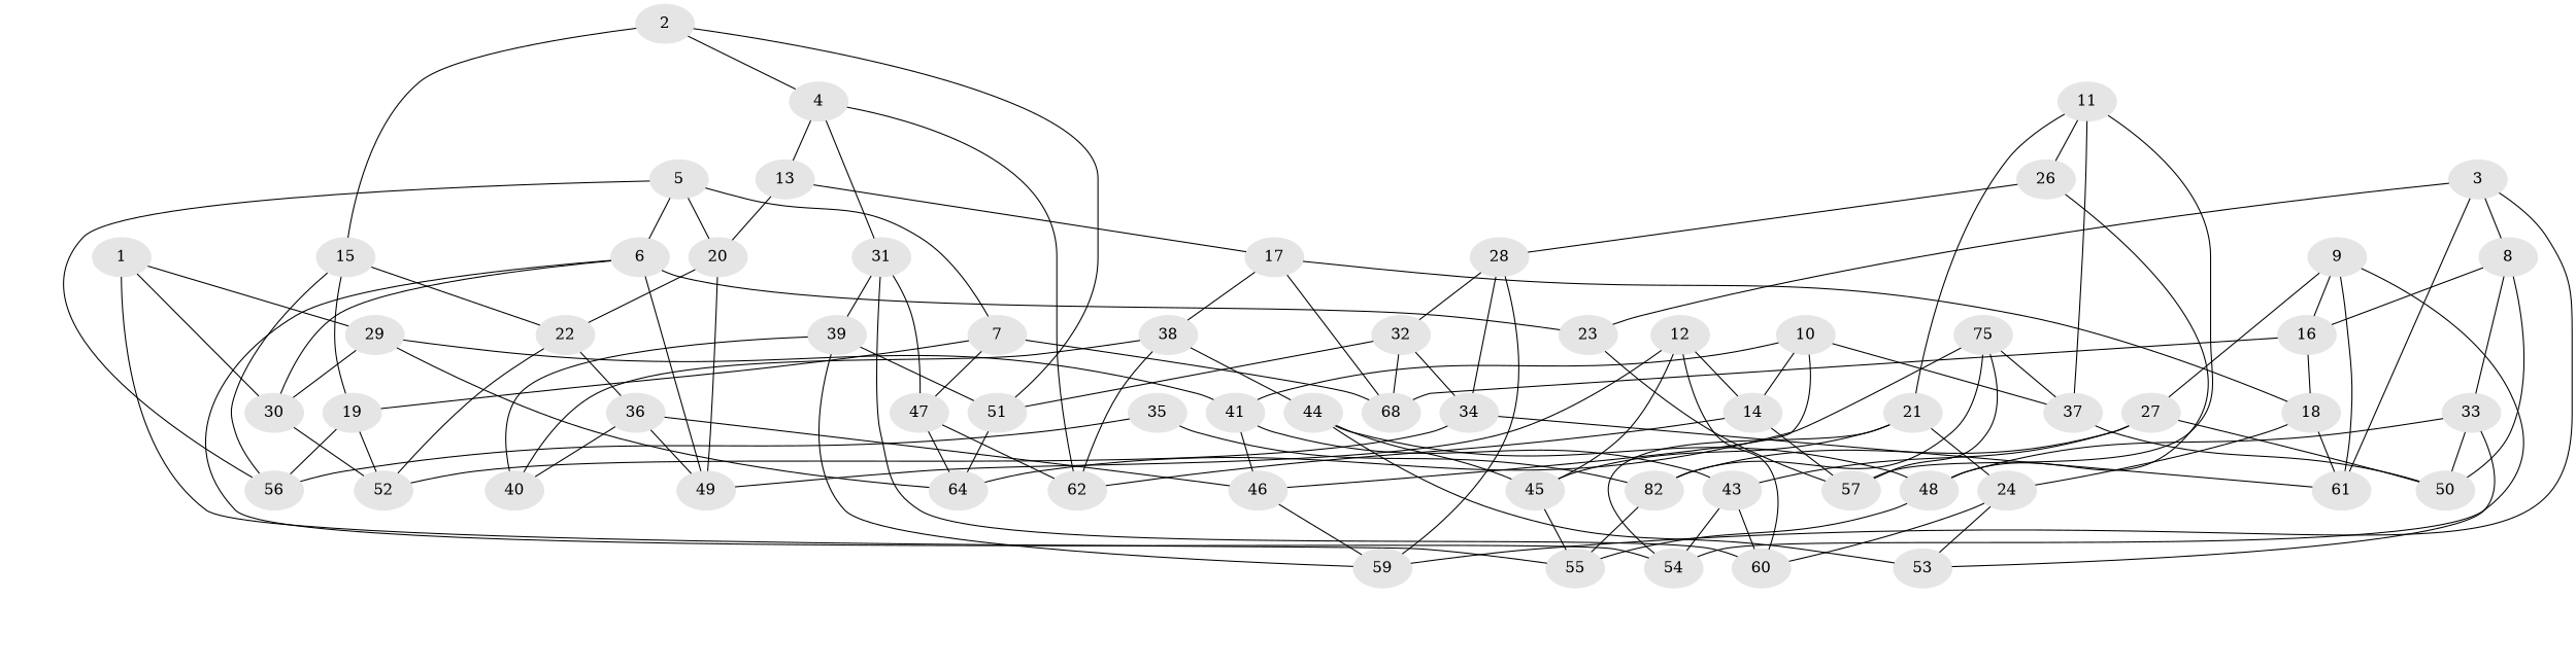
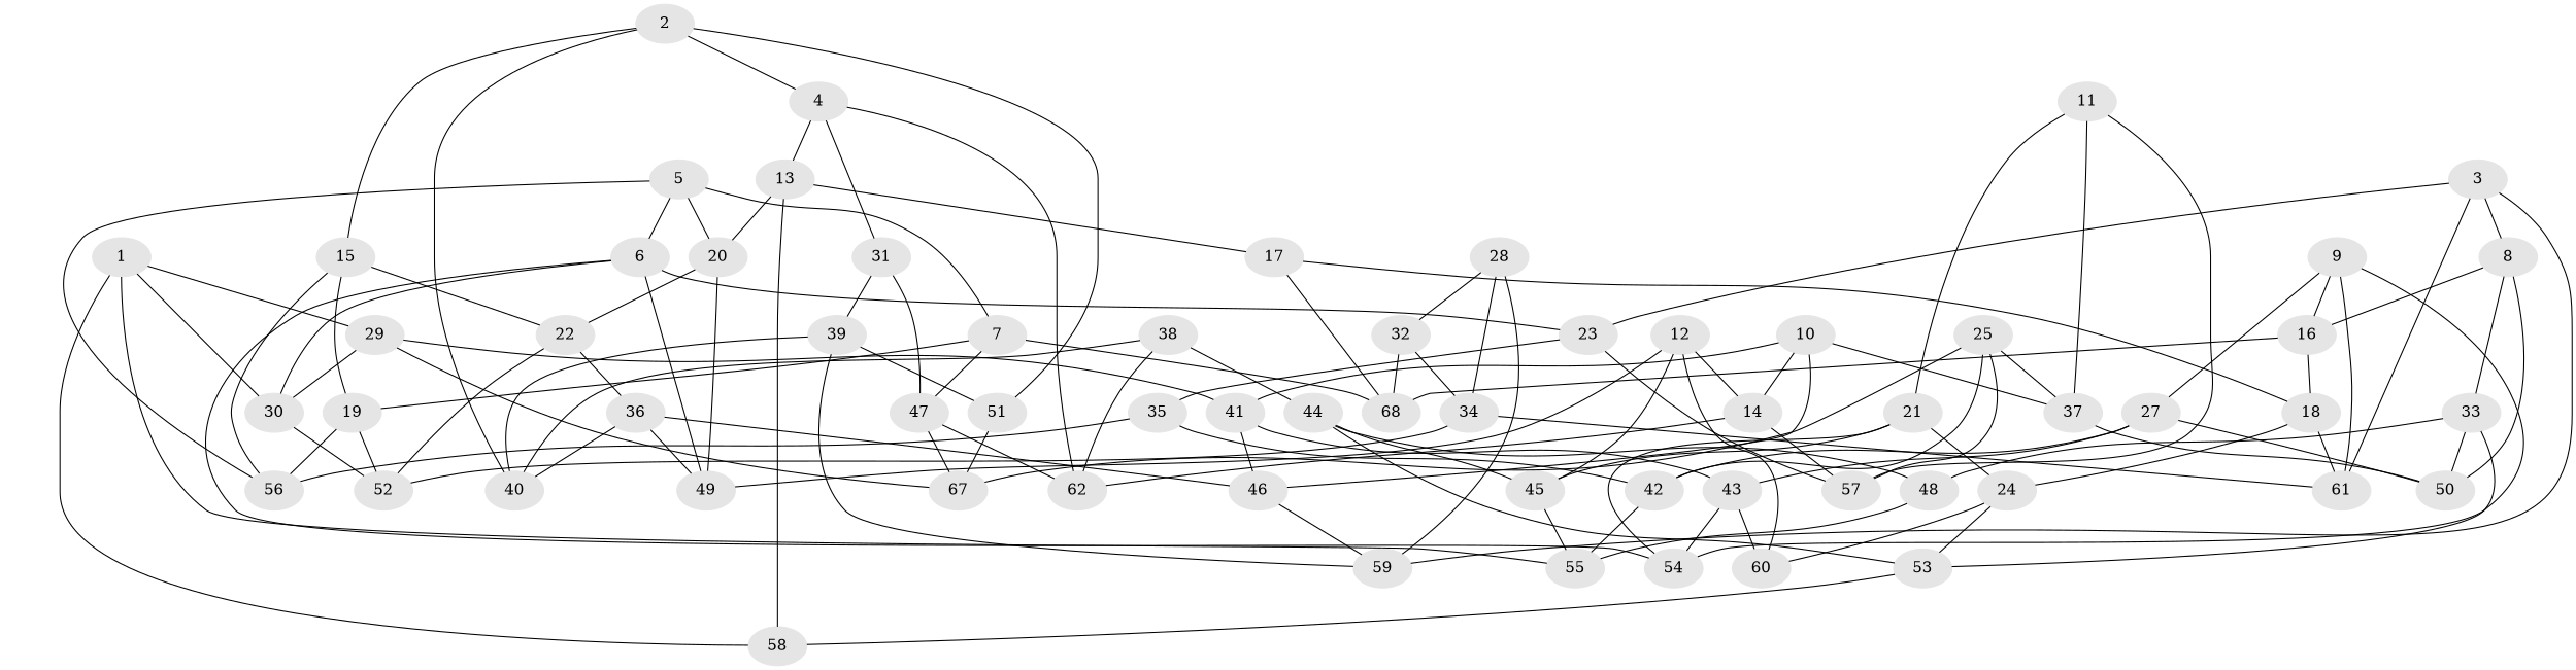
  graph {
    node [color=gray90 style=filled]
    1
    29
    30
    55
+   58
    41
-   64
+   64 [label=67]
    52
    2
    4
    15
    40
    51
    13
    31
    62
    56
    19
    22
    3
    8
    23
    59
    61
    16
    33
    50
    57
    35
    20
    17
    47
    60
    39
    5
    6
    7
    49
    54
    n40 [label=68]
    18
    53
    48
    9
    27
-   42 [label=82]
+   42
    43
    10
    14
    37
    46
    11
    21
-   26
    45
    24
    28
    12
    38
    36
    44
-   25 [label=75]
+   25
    32
    34
    1 -- 29
    1 -- 30
    1 -- 55
+   1 -- 58
    29 -- 30
    29 -- 41
    29 -- 64
    30 -- 52
    41 -- 43
    41 -- 46
    2 -- 4
    2 -- 15
+   2 -- 40
    2 -- 51
    4 -- 13
    4 -- 31
    4 -- 62
    15 -- 56
    15 -- 19
    15 -- 22
    51 -- 64
+   13 -- 58
    13 -- 20
    13 -- 17
    31 -- 47
-   31 -- 60
    31 -- 39
    19 -- 52
    19 -- 56
    22 -- 52
    22 -- 36
    3 -- 8
    3 -- 23
    3 -- 59
    3 -- 61
    8 -- 16
    8 -- 33
    8 -- 50
    23 -- 57
+   23 -- 35
    16 -- n40
    16 -- 18
    33 -- 50
    33 -- 53
    33 -- 48
    35 -- 56
    35 -- 42
    20 -- 22
    20 -- 49
    17 -- n40
    17 -- 18
-   17 -- 38
    47 -- 64
    47 -- 62
    39 -- 40
    39 -- 51
    39 -- 59
    5 -- 56
    5 -- 20
    5 -- 6
    5 -- 7
    6 -- 30
    6 -- 23
    6 -- 49
    6 -- 54
    7 -- 19
    7 -- 47
    7 -- n40
    18 -- 61
    18 -- 24
+   53 -- 58
    48 -- 55
    9 -- 61
    9 -- 16
    9 -- 54
    9 -- 27
    27 -- 50
    27 -- 42
    27 -- 43
    42 -- 55
    43 -- 60
    43 -- 54
    10 -- 41
    10 -- 14
    10 -- 37
    10 -- 46
    14 -- 62
    14 -- 57
    37 -- 50
    46 -- 59
    11 -- 57
    11 -- 37
    11 -- 21
-   11 -- 26
    21 -- 54
    21 -- 45
    21 -- 24
-   26 -- 48
-   26 -- 28
    45 -- 55
    24 -- 60
    24 -- 53
    28 -- 59
    28 -- 32
    28 -- 34
    12 -- 60
    12 -- 49
    12 -- 14
    12 -- 45
    38 -- 40
    38 -- 62
    38 -- 44
    36 -- 40
    36 -- 49
    36 -- 46
    44 -- 53
    44 -- 48
    44 -- 45
    25 -- 64
    25 -- 57
    25 -- 42
    25 -- 37
-   32 -- 51
    32 -- n40
    32 -- 34
    34 -- 52
    34 -- 61
  }
